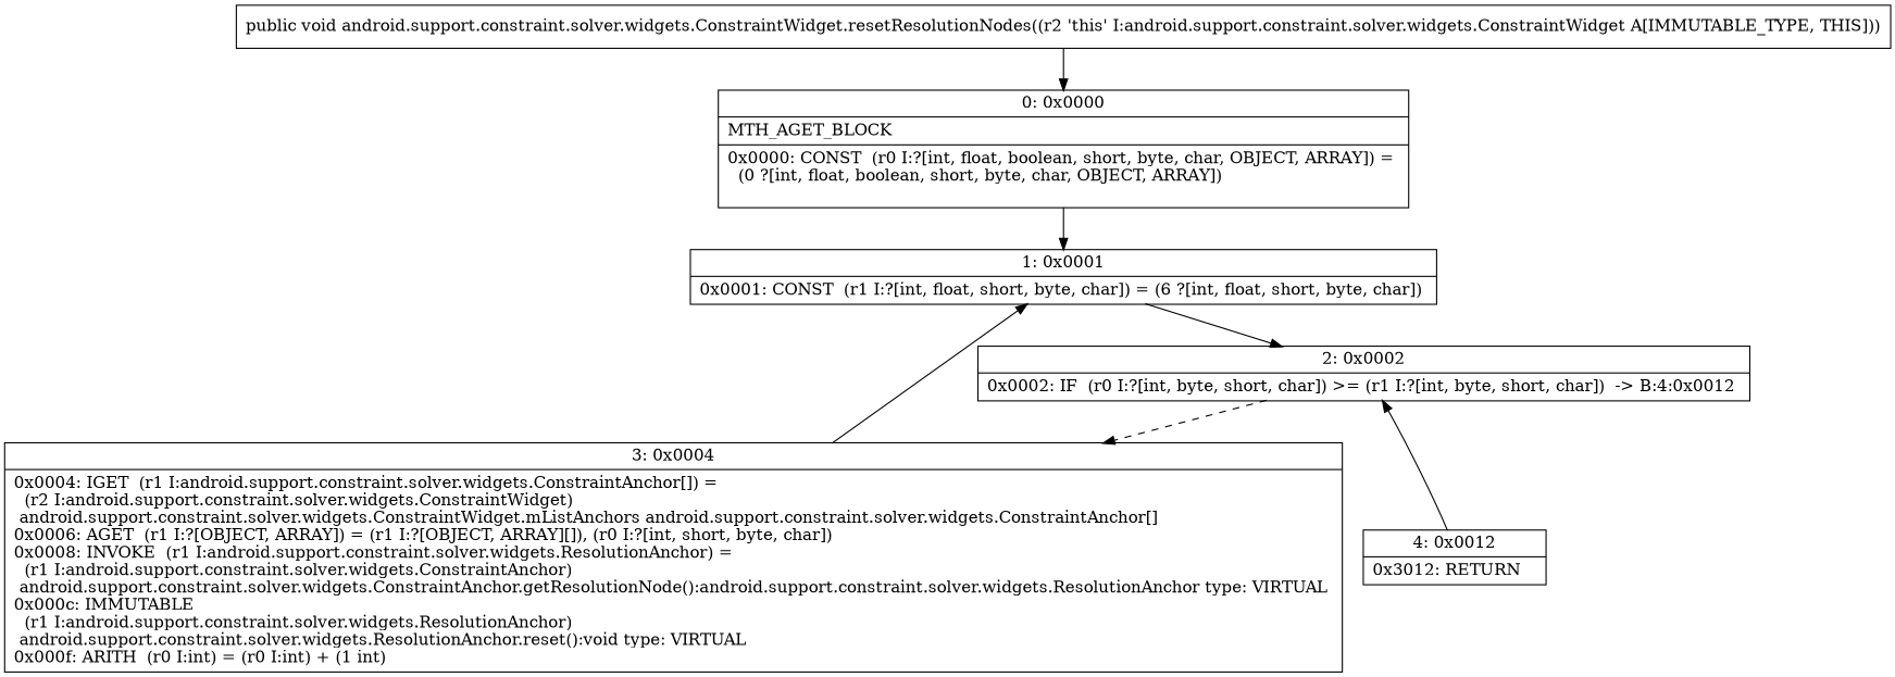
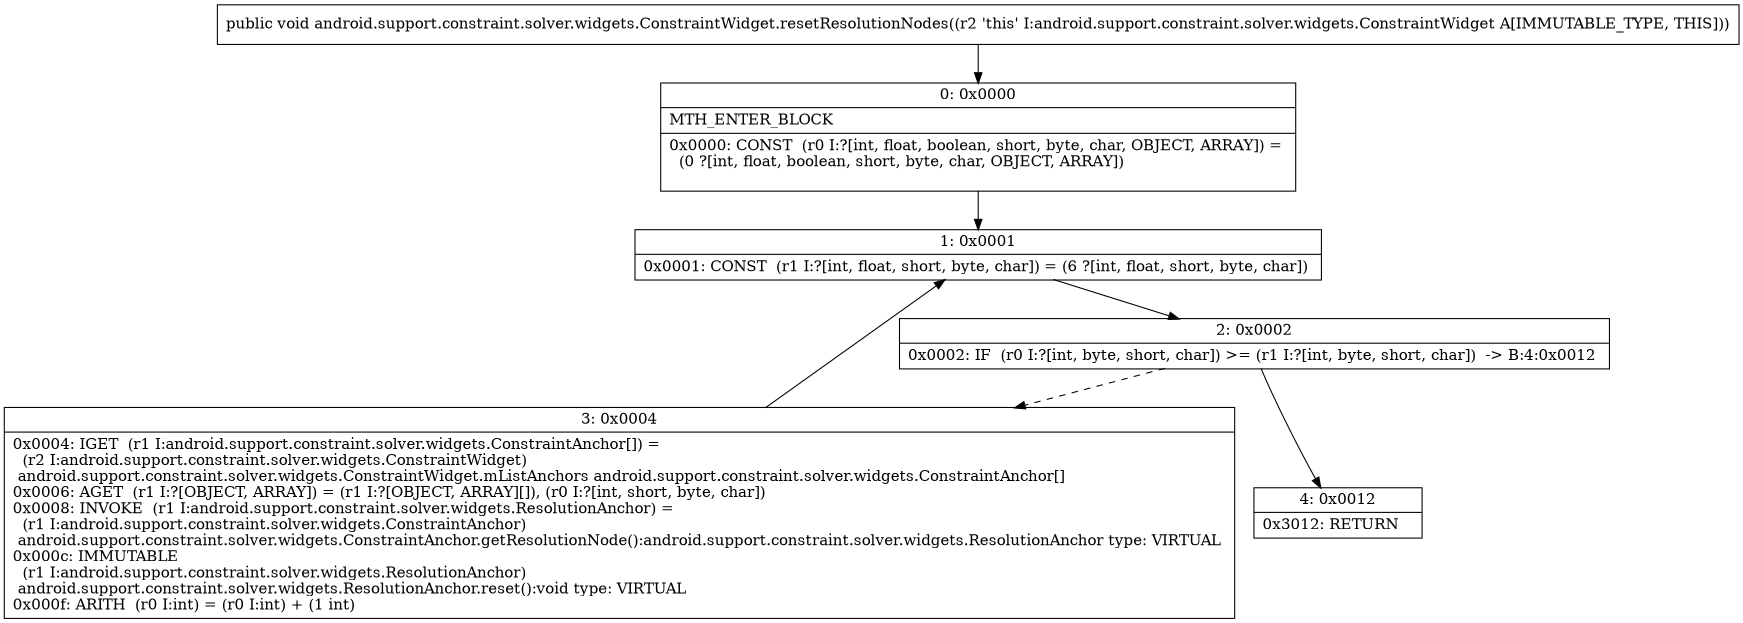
  digraph {
    node [shape=record]
-   n1 [label="{0\:\ 0x0000|MTH_AGET_BLOCK\l|0x0000: CONST  (r0 I:?[int, float, boolean, short, byte, char, OBJECT, ARRAY]) = \l  (0 ?[int, float, boolean, short, byte, char, OBJECT, ARRAY])\l \l}"]
+   n1 [label="{0\:\ 0x0000|MTH_ENTER_BLOCK\l|0x0000: CONST  (r0 I:?[int, float, boolean, short, byte, char, OBJECT, ARRAY]) = \l  (0 ?[int, float, boolean, short, byte, char, OBJECT, ARRAY])\l \l}"]
    n2 [label="{1\:\ 0x0001|0x0001: CONST  (r1 I:?[int, float, short, byte, char]) = (6 ?[int, float, short, byte, char]) \l}"]
    n3 [label="{2\:\ 0x0002|0x0002: IF  (r0 I:?[int, byte, short, char]) \>= (r1 I:?[int, byte, short, char])  \-\> B:4:0x0012 \l}"]
    n4 [label="{3\:\ 0x0004|0x0004: IGET  (r1 I:android.support.constraint.solver.widgets.ConstraintAnchor[]) = \l  (r2 I:android.support.constraint.solver.widgets.ConstraintWidget)\l android.support.constraint.solver.widgets.ConstraintWidget.mListAnchors android.support.constraint.solver.widgets.ConstraintAnchor[] \l0x0006: AGET  (r1 I:?[OBJECT, ARRAY]) = (r1 I:?[OBJECT, ARRAY][]), (r0 I:?[int, short, byte, char]) \l0x0008: INVOKE  (r1 I:android.support.constraint.solver.widgets.ResolutionAnchor) = \l  (r1 I:android.support.constraint.solver.widgets.ConstraintAnchor)\l android.support.constraint.solver.widgets.ConstraintAnchor.getResolutionNode():android.support.constraint.solver.widgets.ResolutionAnchor type: VIRTUAL \l0x000c: IMMUTABLE  \l  (r1 I:android.support.constraint.solver.widgets.ResolutionAnchor)\l android.support.constraint.solver.widgets.ResolutionAnchor.reset():void type: VIRTUAL \l0x000f: ARITH  (r0 I:int) = (r0 I:int) + (1 int) \l}"]
    n5 [label="{4\:\ 0x0012|0x3012: RETURN   \l}"]
    n6 [label="{public void android.support.constraint.solver.widgets.ConstraintWidget.resetResolutionNodes((r2 'this' I:android.support.constraint.solver.widgets.ConstraintWidget A[IMMUTABLE_TYPE, THIS])) }"]
    n1 -> n2
    n2 -> n3
    n3 -> n4 [style=dashed]
-   n5 -> n3
+   n3 -> n5
    n4 -> n2
    n6 -> n1
  }
